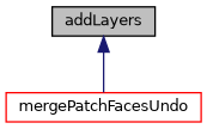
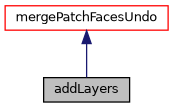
  digraph {
    rankdir=TB
    node [fontname=Helvetica fontsize=10 shape=record]
    n1 [color=black fillcolor=grey75 fontcolor=black height=0.2 label=addLayers style=filled width=0.4]
    n2 [color=red height=0.2 label=mergePatchFacesUndo width=0.4]
-   n1 -> n2 [color=midnightblue dir=back fontname=Helvetica fontsize=10 labelfontname=Helvetica labelfontsize=10 style=solid]
+   n2 -> n1 [color=midnightblue dir=back fontname=Helvetica fontsize=10 labelfontname=Helvetica labelfontsize=10 style=solid]
  }
